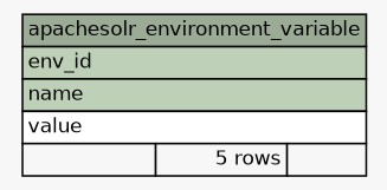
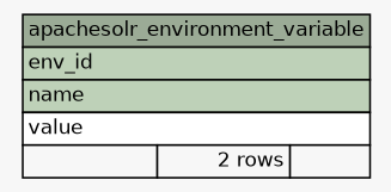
  digraph {
    bgcolor="#f7f7f7"
    fontname=Helvetica
    fontsize=11
    nodesep=0.18
    rankdir=RL
    ranksep=0.46
-   n1 [fontname=Helvetica fontsize=11 label=<     <TABLE BORDER="0" CELLBORDER="1" CELLSPACING="0" BGCOLOR="#ffffff">       <TR><TD COLSPAN="3" BGCOLOR="#9bab96" ALIGN="CENTER">apachesolr_environment_variable</TD></TR>       <TR><TD PORT="env_id" COLSPAN="3" BGCOLOR="#bed1b8" ALIGN="LEFT">env_id</TD></TR>       <TR><TD PORT="name" COLSPAN="3" BGCOLOR="#bed1b8" ALIGN="LEFT">name</TD></TR>       <TR><TD PORT="value" COLSPAN="3" ALIGN="LEFT">value</TD></TR>       <TR><TD ALIGN="LEFT" BGCOLOR="#f7f7f7">  </TD><TD ALIGN="RIGHT" BGCOLOR="#f7f7f7">5 rows</TD><TD ALIGN="RIGHT" BGCOLOR="#f7f7f7">  </TD></TR>     </TABLE>> shape=plaintext]
+   n1 [fontname=Helvetica fontsize=11 label=<     <TABLE BORDER="0" CELLBORDER="1" CELLSPACING="0" BGCOLOR="#ffffff">       <TR><TD COLSPAN="3" BGCOLOR="#9bab96" ALIGN="CENTER">apachesolr_environment_variable</TD></TR>       <TR><TD PORT="env_id" COLSPAN="3" BGCOLOR="#bed1b8" ALIGN="LEFT">env_id</TD></TR>       <TR><TD PORT="name" COLSPAN="3" BGCOLOR="#bed1b8" ALIGN="LEFT">name</TD></TR>       <TR><TD PORT="value" COLSPAN="3" ALIGN="LEFT">value</TD></TR>       <TR><TD ALIGN="LEFT" BGCOLOR="#f7f7f7">  </TD><TD ALIGN="RIGHT" BGCOLOR="#f7f7f7">2 rows</TD><TD ALIGN="RIGHT" BGCOLOR="#f7f7f7">  </TD></TR>     </TABLE>> shape=plaintext]
  }
